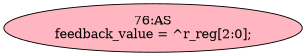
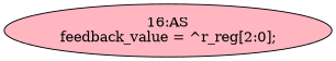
  strict digraph {
-   n1 [ast="<pyverilog.vparser.ast.Assign object at 0x7f37c3d0e7d0>" def_var="['feedback_value']" fillcolor=lightpink label="76:AS\nfeedback_value = ^r_reg[2:0];" statements="[]" style=filled typ=Assign use_var="['r_reg']"]
+   n1 [ast="<pyverilog.vparser.ast.Assign object at 0x7f37c3d0e7d0>" def_var="['feedback_value']" fillcolor=lightpink label="16:AS\nfeedback_value = ^r_reg[2:0];" statements="[]" style=filled typ=Assign use_var="['r_reg']"]
  }
